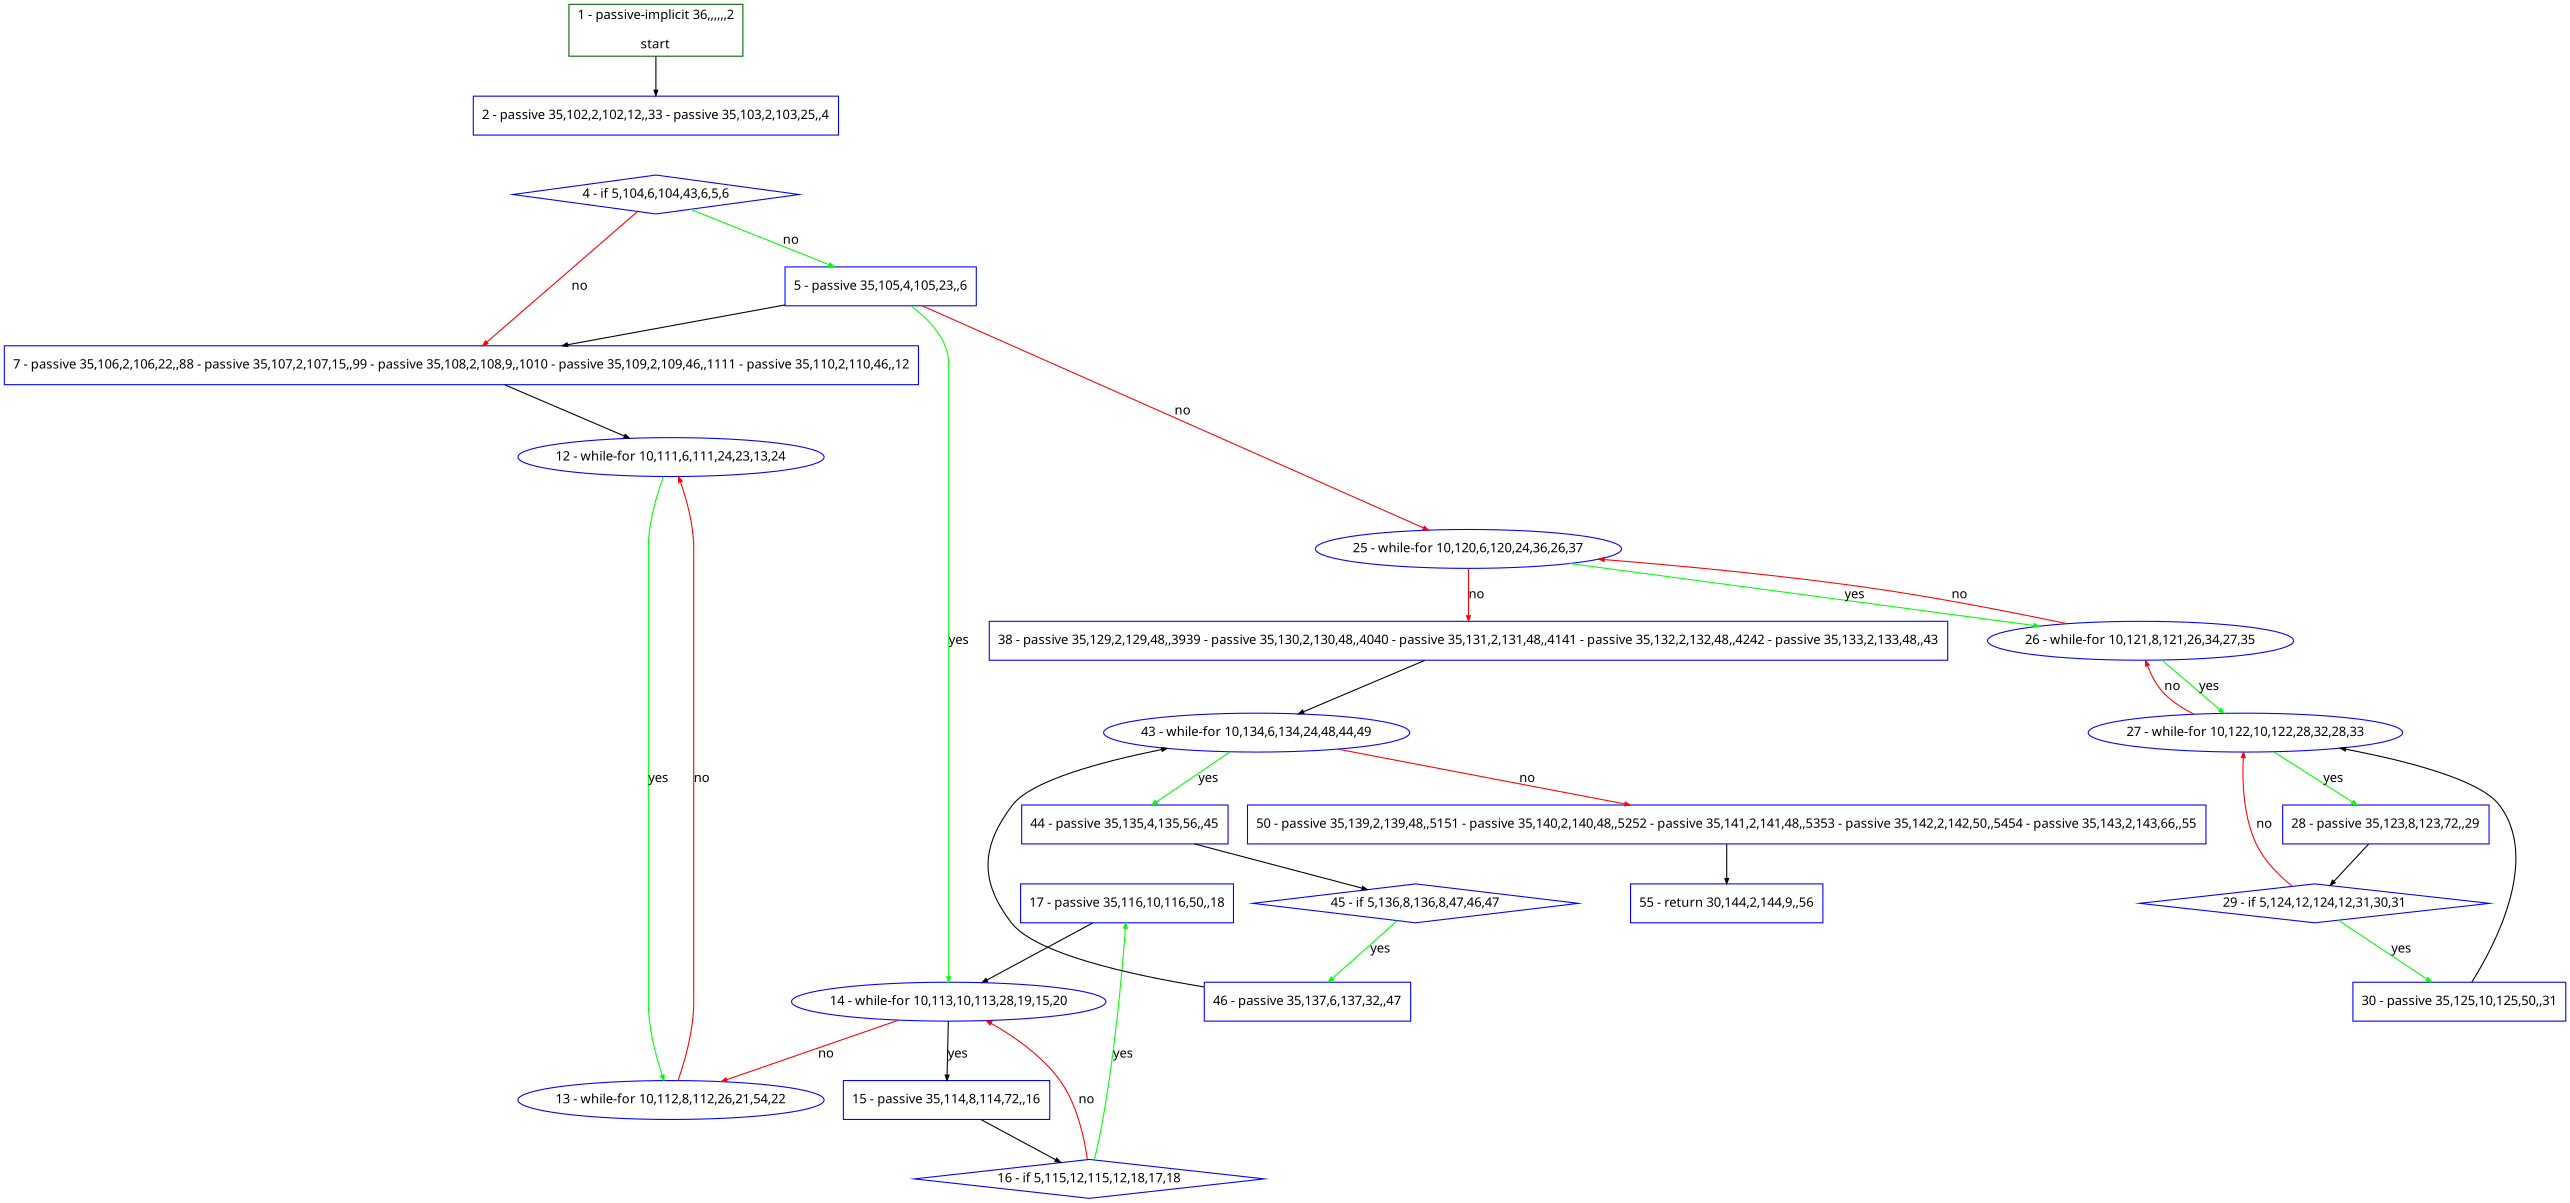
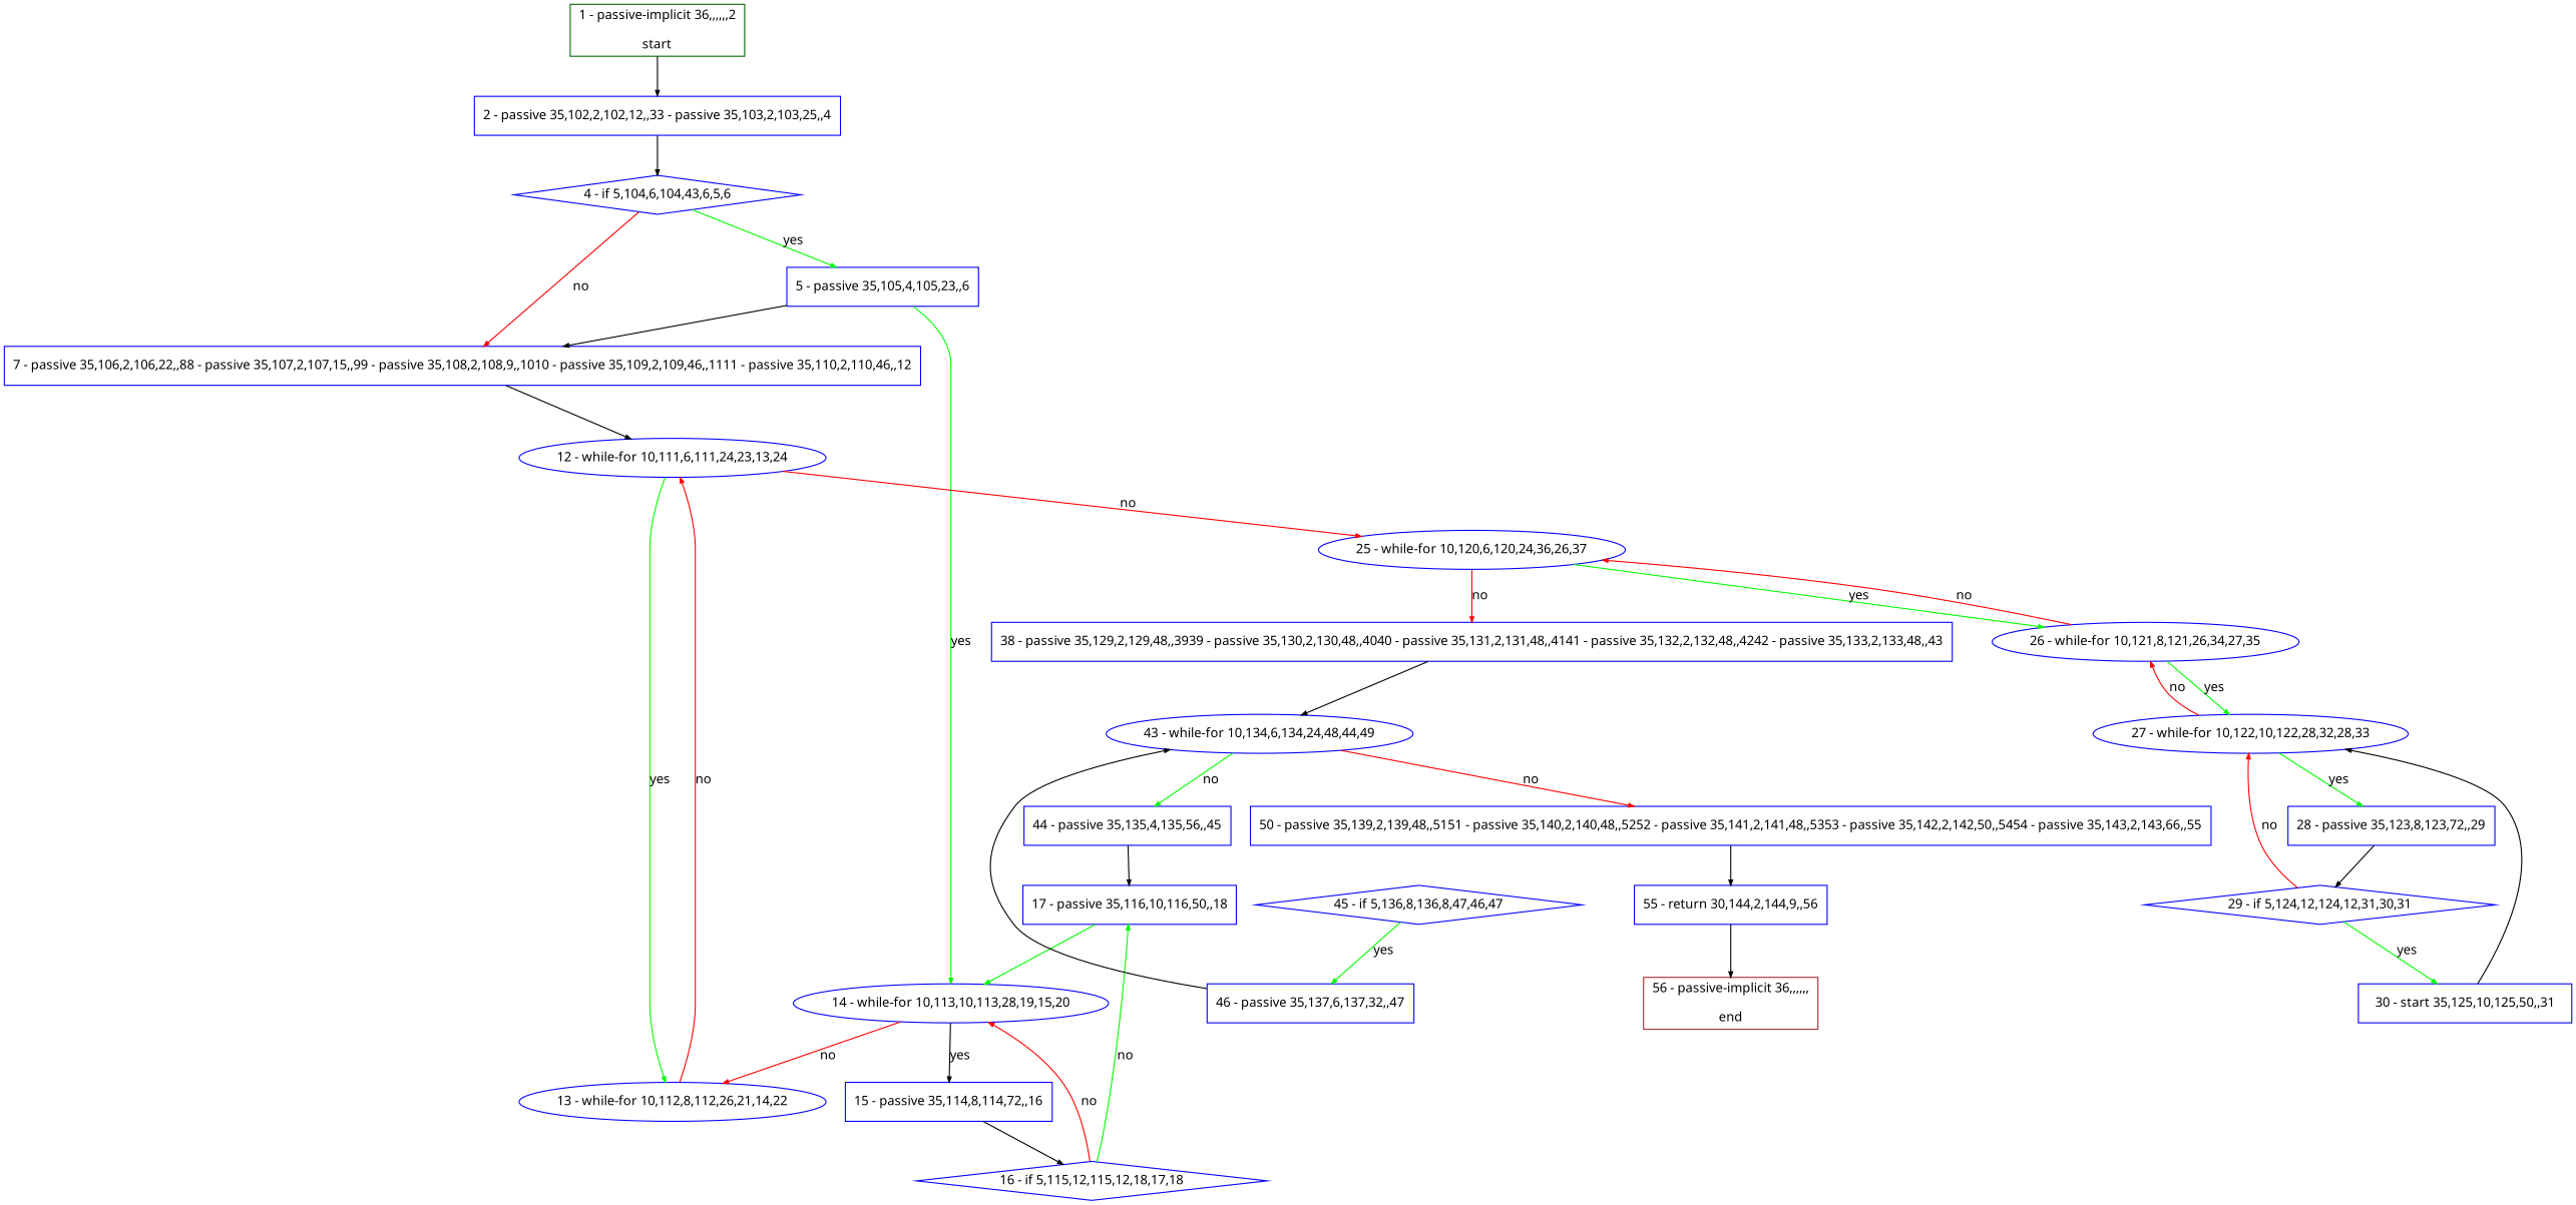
  digraph {
    bgcolor=white
    compound=true
    fillcolor="#FFFFCC"
    fontname="Noto Sans"
    fontsize=12
    pack=true
    packmode=clust
    style="rounded,filled"
    node [color="#0000ff" compound=true fillcolor="#ffffff" fixedsize=false fontname="Noto Sans" fontsize=12 node_initialized=no shape=box style=filled]
    edge [arrowhead=normal arrowsize=0.5 arrowtail=none color="#000000" compound=true dir=forward fontcolor=black fontname="Noto Sans" fontsize=12]
    n1 [label="2 - passive 35,102,2,102,12,,33 - passive 35,103,2,103,25,,4"]
    n2 [label="4 - if 5,104,6,104,43,6,5,6" shape=diamond]
    n3 [label="5 - passive 35,105,4,105,23,,6"]
    n4 [label="7 - passive 35,106,2,106,22,,88 - passive 35,107,2,107,15,,99 - passive 35,108,2,108,9,,1010 - passive 35,109,2,109,46,,1111 - passive 35,110,2,110,46,,12"]
    n5 [color="#006400" label="1 - passive-implicit 36,,,,,,2\n\nstart"]
    n6 [label="14 - while-for 10,113,10,113,28,19,15,20" shape=oval]
    n7 [label="12 - while-for 10,111,6,111,24,23,13,24" shape=oval]
-   n8 [label="13 - while-for 10,112,8,112,26,21,54,22" shape=oval]
+   n8 [label="13 - while-for 10,112,8,112,26,21,14,22" shape=oval]
    n9 [label="25 - while-for 10,120,6,120,24,36,26,37" shape=oval]
    n10 [label="26 - while-for 10,121,8,121,26,34,27,35" shape=oval]
    n11 [label="38 - passive 35,129,2,129,48,,3939 - passive 35,130,2,130,48,,4040 - passive 35,131,2,131,48,,4141 - passive 35,132,2,132,48,,4242 - passive 35,133,2,133,48,,43"]
    n12 [label="15 - passive 35,114,8,114,72,,16"]
    n13 [label="27 - while-for 10,122,10,122,28,32,28,33" shape=oval]
    n14 [label="43 - while-for 10,134,6,134,24,48,44,49" shape=oval]
    n15 [label="16 - if 5,115,12,115,12,18,17,18" shape=diamond]
    n16 [label="17 - passive 35,116,10,116,50,,18"]
    n17 [label="28 - passive 35,123,8,123,72,,29"]
    n18 [label="44 - passive 35,135,4,135,56,,45"]
    n19 [label="50 - passive 35,139,2,139,48,,5151 - passive 35,140,2,140,48,,5252 - passive 35,141,2,141,48,,5353 - passive 35,142,2,142,50,,5454 - passive 35,143,2,143,66,,55"]
    n20 [label="29 - if 5,124,12,124,12,31,30,31" shape=diamond]
-   n21 [label="30 - passive 35,125,10,125,50,,31"]
+   n21 [label="30 - start 35,125,10,125,50,,31"]
    n22 [label="45 - if 5,136,8,136,8,47,46,47" shape=diamond]
    n23 [label="55 - return 30,144,2,144,9,,56"]
    n24 [label="46 - passive 35,137,6,137,32,,47"]
-   n2 -> n3 [color="#00ff00" label=no]
+   n25 [color="#a52a2a" label="56 - passive-implicit 36,,,,,,\n\nend"]
+   n1 -> n2
+   n2 -> n3 [color="#00ff00" label=yes]
    n2 -> n4 [color="#ff0000" label=no]
    n3 -> n4
    n3 -> n6 [color="#00ff00" label=yes]
    n4 -> n7
    n5 -> n1
    n6 -> n8 [color="#ff0000" label=no]
    n6 -> n12 [label=yes]
    n7 -> n8 [color="#00ff00" label=yes]
-   n3 -> n9 [color="#ff0000" label=no]
+   n7 -> n9 [color="#ff0000" label=no]
    n8 -> n7 [color="#ff0000" label=no]
    n9 -> n10 [color="#00ff00" label=yes]
    n9 -> n11 [color="#ff0000" label=no]
    n10 -> n9 [color="#ff0000" label=no]
    n10 -> n13 [color="#00ff00" label=yes]
    n11 -> n14
    n12 -> n15
    n13 -> n10 [color="#ff0000" label=no]
    n13 -> n17 [color="#00ff00" label=yes]
-   n14 -> n18 [color="#00ff00" label=yes]
+   n14 -> n18 [color="#00ff00" label=no]
    n14 -> n19 [color="#ff0000" label=no]
    n15 -> n6 [color="#ff0000" label=no]
-   n15 -> n16 [color="#00ff00" label=yes]
-   n16 -> n6
+   n15 -> n16 [color="#00ff00" label=no]
+   n16 -> n6 [color="#00ff00"]
    n17 -> n20
-   n18 -> n22
+   n18 -> n16
    n19 -> n23
    n20 -> n13 [color="#ff0000" label=no]
    n20 -> n21 [color="#00ff00" label=yes]
    n21 -> n13
    n22 -> n24 [color="#00ff00" label=yes]
+   n23 -> n25
    n24 -> n14
  }
